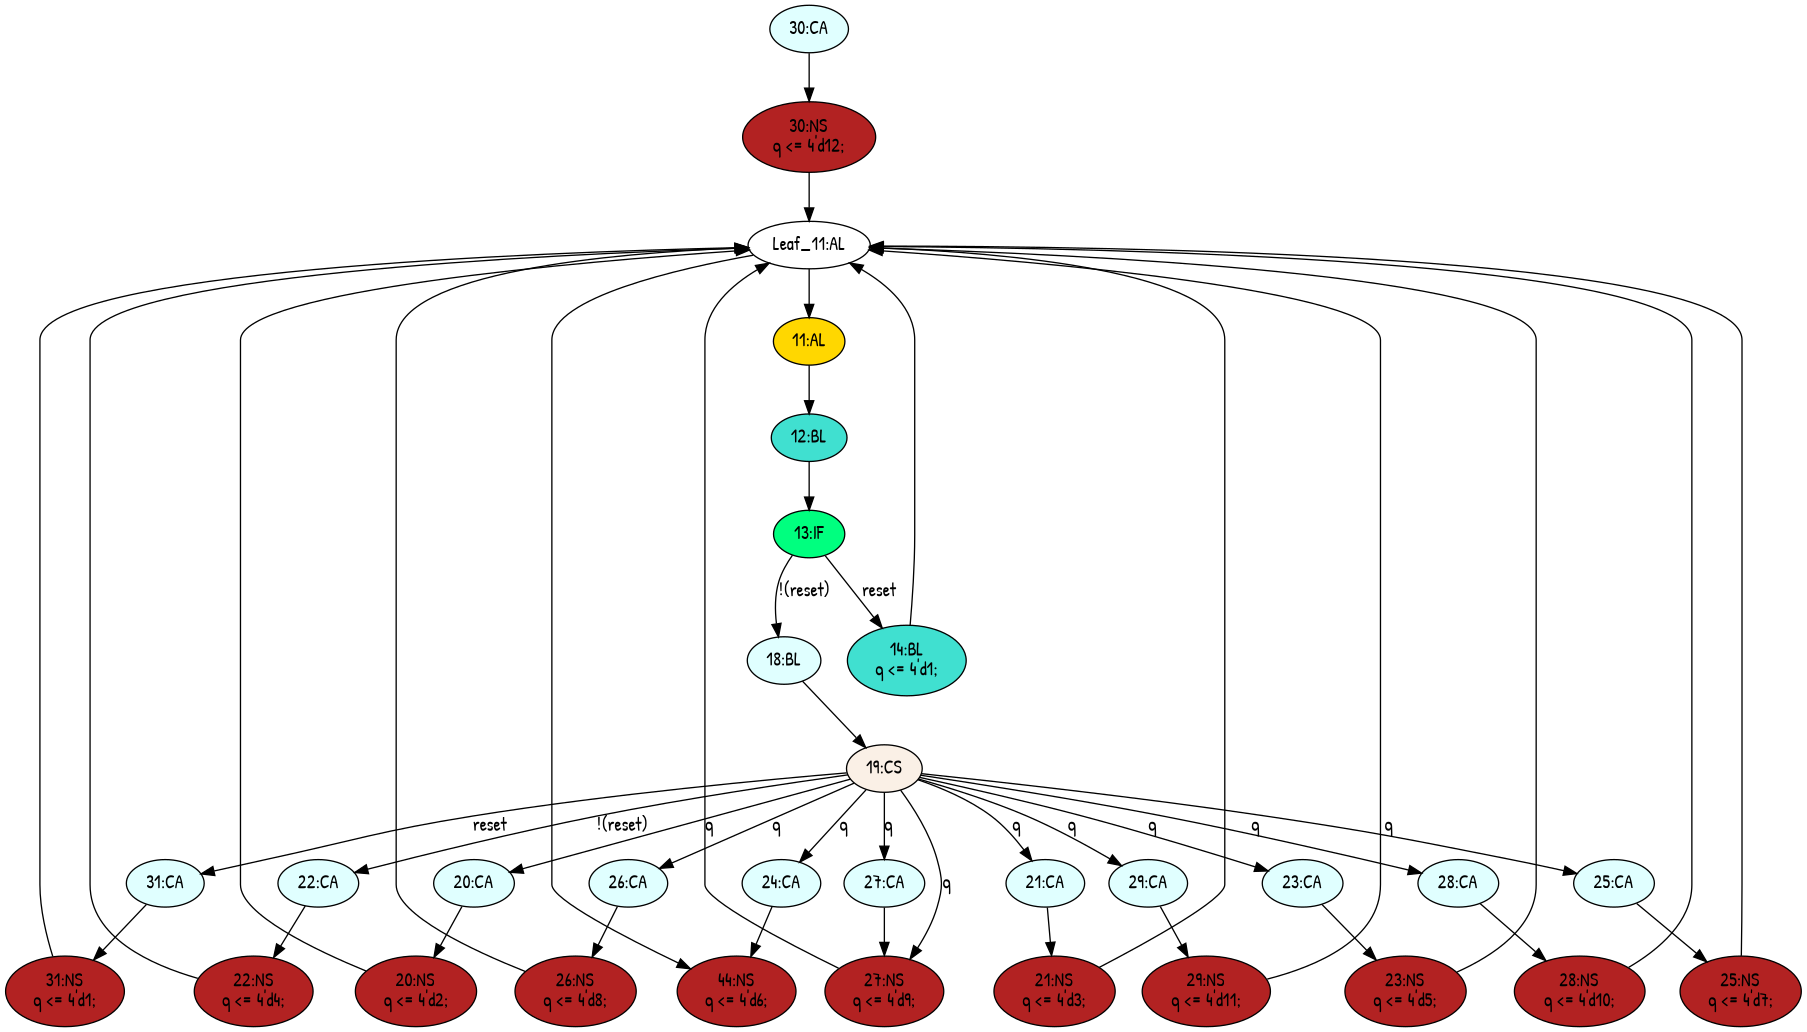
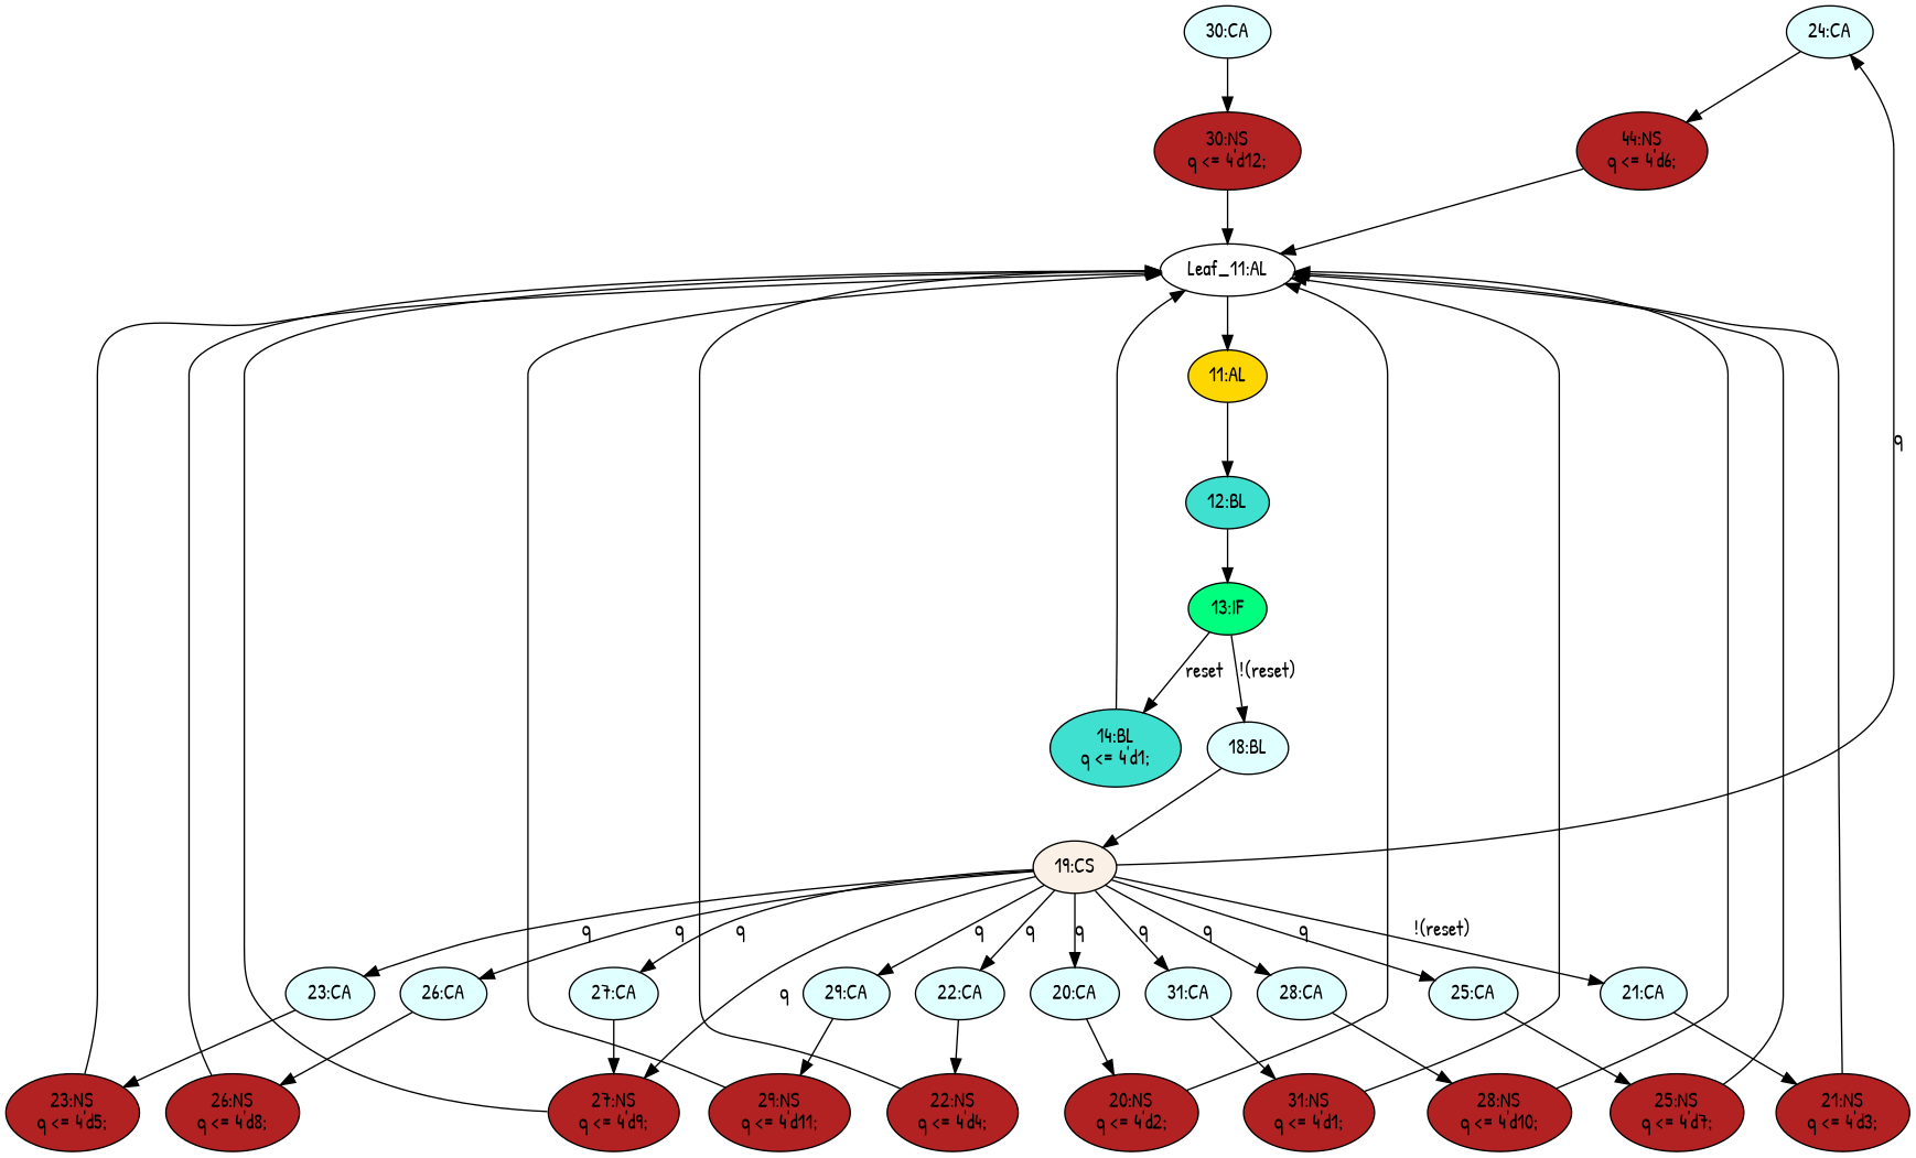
  strict digraph {
    fontname="Patrick Hand"
    node [fillcolor=lightcyan fontname="Patrick Hand" statements="[]" style=filled typ=Case]
    edge [cond="[]" fontname="Patrick Hand" lineno=None]
    n1 [ast="<pyverilog.vparser.ast.Case object at 0x7f7c9fca6450>" label="24:CA"]
    n2 [ast="<pyverilog.vparser.ast.NonblockingSubstitution object at 0x7f7c9fca6f50>" fillcolor=firebrick label="44:NS\nq <= 4'd6;" statements="[<pyverilog.vparser.ast.NonblockingSubstitution object at 0x7f7c9fca6f50>]" typ=NonblockingSubstitution]
    n3 [def_var="['q']" label="Leaf_11:AL" fillcolor="" statements="" style="" typ=""]
    n4 [ast="<pyverilog.vparser.ast.Always object at 0x7f7c9fd35e10>" clk_sens=True fillcolor=gold label="11:AL" sens="['clk', 'reset']" typ=Always use_var="['reset', 'q']"]
    n5 [ast="<pyverilog.vparser.ast.Case object at 0x7f7c9f918f10>" label="30:CA"]
    n6 [ast="<pyverilog.vparser.ast.NonblockingSubstitution object at 0x7f7c9f918a90>" fillcolor=firebrick label="30:NS\nq <= 4'd12;" statements="[<pyverilog.vparser.ast.NonblockingSubstitution object at 0x7f7c9f918a90>]" typ=NonblockingSubstitution]
    n7 [ast="<pyverilog.vparser.ast.NonblockingSubstitution object at 0x7f7c9fd2ad90>" fillcolor=firebrick label="26:NS\nq <= 4'd8;" statements="[<pyverilog.vparser.ast.NonblockingSubstitution object at 0x7f7c9fd2ad90>]" typ=NonblockingSubstitution]
    n8 [ast="<pyverilog.vparser.ast.Block object at 0x7f7c9fd35690>" fillcolor=turquoise label="12:BL" typ=Block]
    n9 [ast="<pyverilog.vparser.ast.IfStatement object at 0x7f7c9fc56910>" fillcolor=springgreen label="13:IF" typ=IfStatement]
    n10 [ast="<pyverilog.vparser.ast.NonblockingSubstitution object at 0x7f7c9f918750>" fillcolor=firebrick label="31:NS\nq <= 4'd1;" statements="[<pyverilog.vparser.ast.NonblockingSubstitution object at 0x7f7c9f918750>]" typ=NonblockingSubstitution]
    n11 [ast="<pyverilog.vparser.ast.Block object at 0x7f7c9fca3110>" label="18:BL" typ=Block]
    n12 [ast="<pyverilog.vparser.ast.CaseStatement object at 0x7f7c9f918390>" fillcolor=linen label="19:CS" typ=CaseStatement]
    n13 [ast="<pyverilog.vparser.ast.Case object at 0x7f7ca15a8ad0>" label="27:CA"]
    n14 [ast="<pyverilog.vparser.ast.Case object at 0x7f7c9fcb1650>" label="22:CA"]
    n15 [ast="<pyverilog.vparser.ast.Case object at 0x7f7c9f918550>" label="31:CA"]
    n16 [ast="<pyverilog.vparser.ast.Case object at 0x7f7c9fc4ecd0>" label="21:CA"]
    n17 [ast="<pyverilog.vparser.ast.Case object at 0x7f7c9fca3610>" label="20:CA"]
    n18 [ast="<pyverilog.vparser.ast.Case object at 0x7f7c9fd2a110>" label="26:CA"]
    n19 [ast="<pyverilog.vparser.ast.Case object at 0x7f7ca3725190>" label="25:CA"]
    n20 [ast="<pyverilog.vparser.ast.Case object at 0x7f7c9fcbdd10>" label="23:CA"]
    n21 [ast="<pyverilog.vparser.ast.Case object at 0x7f7c9f918990>" label="29:CA"]
    n22 [ast="<pyverilog.vparser.ast.Case object at 0x7f7c9f918310>" label="28:CA"]
    n23 [ast="<pyverilog.vparser.ast.NonblockingSubstitution object at 0x7f7c9f918c90>" fillcolor=firebrick label="27:NS\nq <= 4'd9;" statements="[<pyverilog.vparser.ast.NonblockingSubstitution object at 0x7f7c9f918c90>]" typ=NonblockingSubstitution]
    n24 [ast="<pyverilog.vparser.ast.NonblockingSubstitution object at 0x7f7c9fcbd610>" fillcolor=firebrick label="22:NS\nq <= 4'd4;" statements="[<pyverilog.vparser.ast.NonblockingSubstitution object at 0x7f7c9fcbd610>]" typ=NonblockingSubstitution]
    n25 [ast="<pyverilog.vparser.ast.NonblockingSubstitution object at 0x7f7c9fcb1550>" fillcolor=firebrick label="21:NS\nq <= 4'd3;" statements="[<pyverilog.vparser.ast.NonblockingSubstitution object at 0x7f7c9fcb1550>]" typ=NonblockingSubstitution]
    n26 [ast="<pyverilog.vparser.ast.NonblockingSubstitution object at 0x7f7c9fc4ee90>" fillcolor=firebrick label="20:NS\nq <= 4'd2;" statements="[<pyverilog.vparser.ast.NonblockingSubstitution object at 0x7f7c9fc4ee90>]" typ=NonblockingSubstitution]
    n27 [ast="<pyverilog.vparser.ast.NonblockingSubstitution object at 0x7f7c9fd2ae90>" fillcolor=firebrick label="25:NS\nq <= 4'd7;" statements="[<pyverilog.vparser.ast.NonblockingSubstitution object at 0x7f7c9fd2ae90>]" typ=NonblockingSubstitution]
    n28 [ast="<pyverilog.vparser.ast.NonblockingSubstitution object at 0x7f7c9fca6850>" fillcolor=firebrick label="23:NS\nq <= 4'd5;" statements="[<pyverilog.vparser.ast.NonblockingSubstitution object at 0x7f7c9fca6850>]" typ=NonblockingSubstitution]
    n29 [ast="<pyverilog.vparser.ast.NonblockingSubstitution object at 0x7f7c9f918b50>" fillcolor=firebrick label="29:NS\nq <= 4'd11;" statements="[<pyverilog.vparser.ast.NonblockingSubstitution object at 0x7f7c9f918b50>]" typ=NonblockingSubstitution]
    n30 [ast="<pyverilog.vparser.ast.NonblockingSubstitution object at 0x7f7c9f918810>" fillcolor=firebrick label="28:NS\nq <= 4'd10;" statements="[<pyverilog.vparser.ast.NonblockingSubstitution object at 0x7f7c9f918810>]" typ=NonblockingSubstitution]
    n31 [ast="<pyverilog.vparser.ast.Block object at 0x7f7c9fd35790>" fillcolor=turquoise label="14:BL\nq <= 4'd1;" statements="[<pyverilog.vparser.ast.NonblockingSubstitution object at 0x7f7c9fc56810>]" typ=Block]
    n1 -> n2
-   n3 -> n2
+   n2 -> n3
    n3 -> n4 [cond="" lineno=""]
    n4 -> n8
    n5 -> n6
    n6 -> n3
    n7 -> n3
    n8 -> n9
    n9 -> n11 [cond="['reset']" label="!(reset)" lineno=13]
    n9 -> n31 [cond="['reset']" label=reset lineno=13]
    n10 -> n3
    n11 -> n12
    n12 -> n1 [cond="['q']" label=q lineno=19]
    n12 -> n13 [cond="['q']" label=q lineno=19]
-   n12 -> n14 [cond="['q']" label="!(reset)" lineno=19]
-   n12 -> n15 [cond="['q']" label=reset lineno=19]
-   n12 -> n16 [cond="['q']" label=q lineno=19]
+   n12 -> n14 [cond="['q']" label=q lineno=19]
+   n12 -> n15 [cond="['q']" label=q lineno=19]
+   n12 -> n16 [cond="['q']" label="!(reset)" lineno=19]
    n12 -> n17 [cond="['q']" label=q lineno=19]
    n12 -> n18 [cond="['q']" label=q lineno=19]
    n12 -> n19 [cond="['q']" label=q lineno=19]
    n12 -> n20 [cond="['q']" label=q lineno=19]
    n12 -> n21 [cond="['q']" label=q lineno=19]
    n12 -> n22 [cond="['q']" label=q lineno=19]
    n12 -> n23 [cond="['q']" label=q lineno=19]
    n13 -> n23
    n14 -> n24
    n15 -> n10
    n16 -> n25
    n17 -> n26
    n18 -> n7
    n19 -> n27
    n20 -> n28
    n21 -> n29
    n22 -> n30
    n23 -> n3
    n24 -> n3
    n25 -> n3
    n26 -> n3
    n27 -> n3
    n28 -> n3
    n29 -> n3
    n30 -> n3
    n31 -> n3
  }
